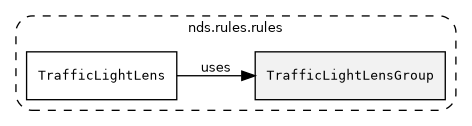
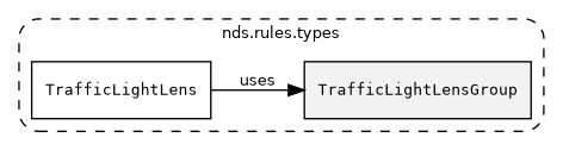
  digraph {
    fontsize=10
    rankdir=LR
    fontname="DejaVu Sans"
    node [fontsize=10 shape=box fontname="DejaVu Sans"]
    n1 [fillcolor="#0000000D" label=<<font face="monospace"><table align="center" border="0" cellspacing="0" cellpadding="0"><tr><td href="../../../content/packages/nds.rules.types.html#Subtype-TrafficLightLensGroup" title="Subtype defined in nds.rules.types">TrafficLightLensGroup</td></tr></table></font>> style=filled]
    n2 [label=<<font face="monospace"><table align="center" border="0" cellspacing="0" cellpadding="0"><tr><td href="../../../content/packages/nds.rules.types.html#Structure-TrafficLightLens" title="Structure defined in nds.rules.types">TrafficLightLens</td></tr></table></font>>]
    subgraph cluster_1 {
-     label="nds.rules.rules"
+     label="nds.rules.types"
      style="dashed, rounded"
      n1
      n2
    }
    n2 -> n1 [fontsize=10 label=uses fontname="DejaVu Sans"]
  }
